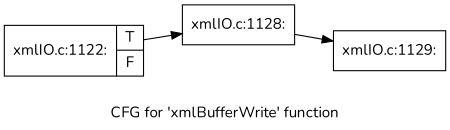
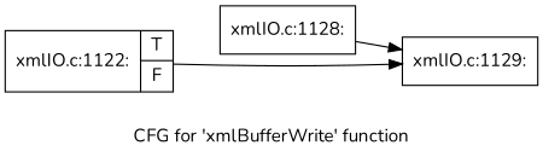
  digraph {
    fontname=Nunito
    label="CFG for 'xmlBufferWrite' function"
    rankdir=LR
    node [fontname=Nunito shape=record]
    edge [fontname=Nunito]
    n1 [label="{xmlIO.c:1122:|{<s0>T|<s1>F}}"]
    n2 [label="{xmlIO.c:1128:}"]
    n3 [label="{xmlIO.c:1129:}"]
-   n1 -> n2
+   n1 -> n3
    n2 -> n3
  }
